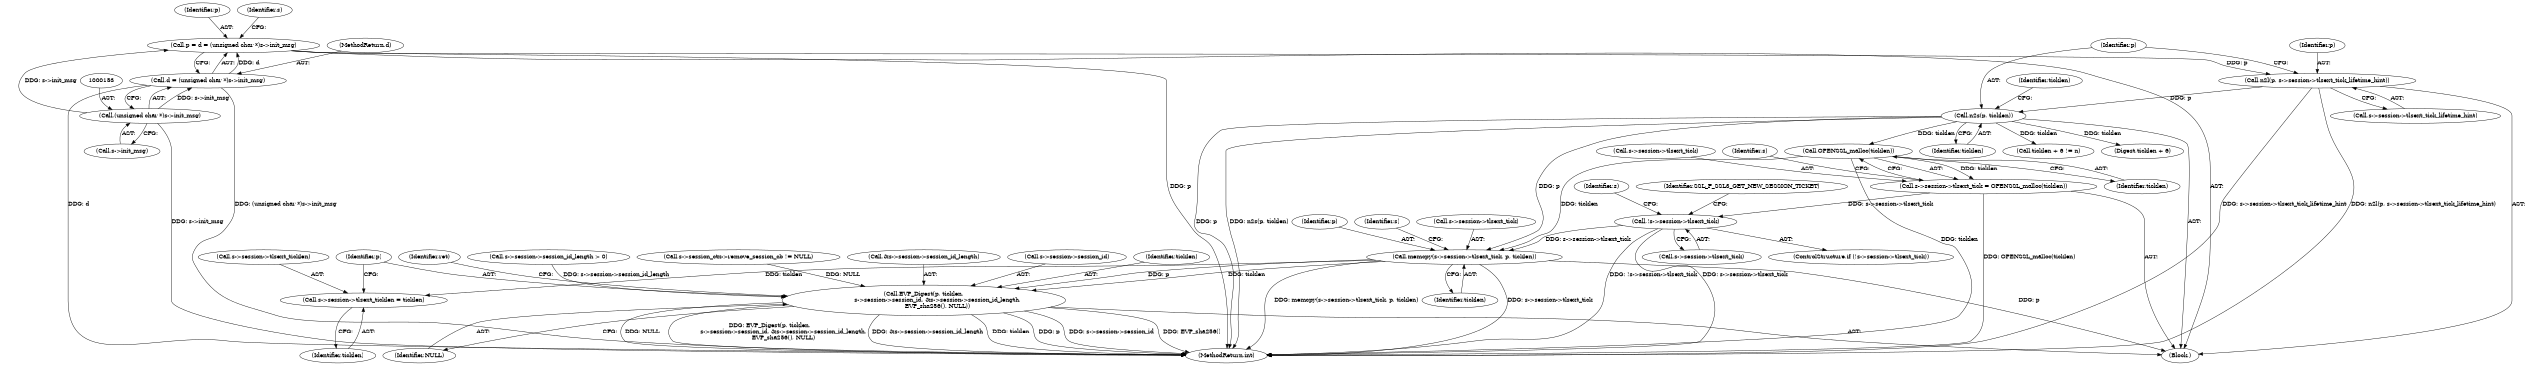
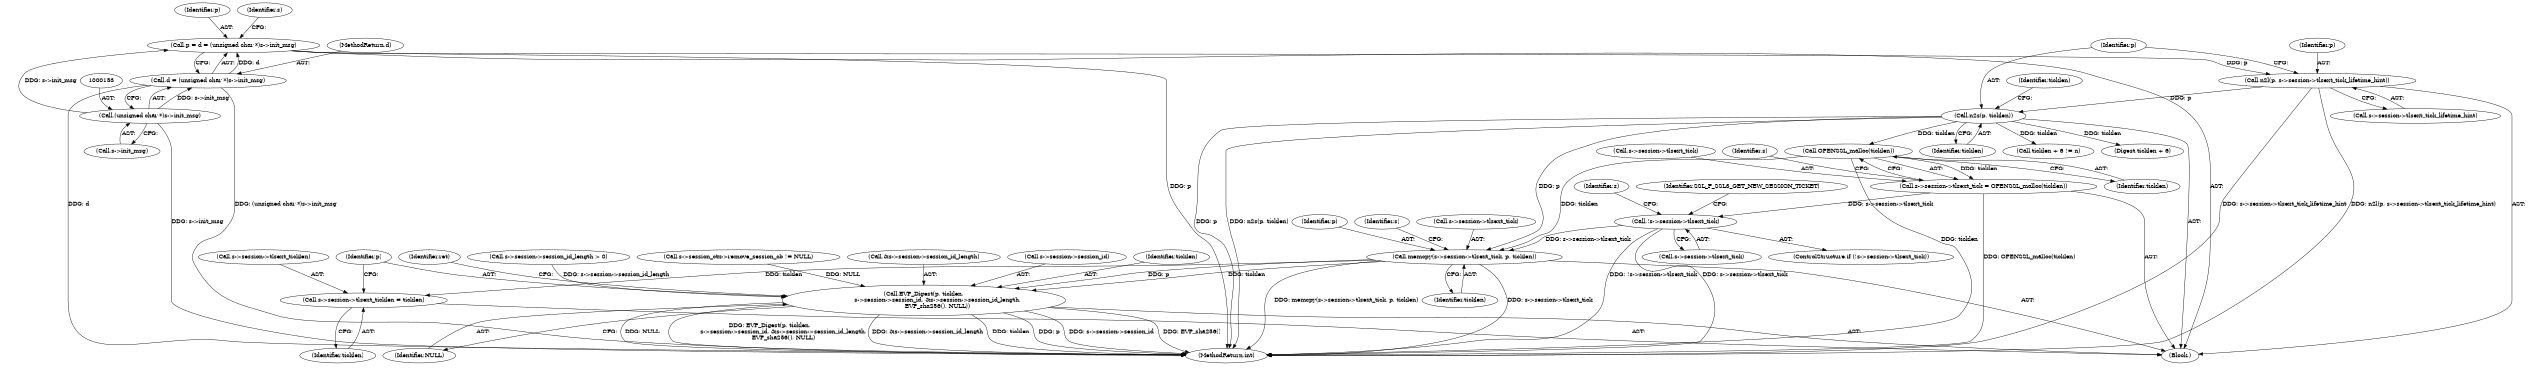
  digraph {
    n1 [label="(Call,OPENSSL_malloc(ticklen))"]
    n2 [label="(Call,s->session->tlsext_tick = OPENSSL_malloc(ticklen))"]
    n3 [label="(Call,memcpy(s->session->tlsext_tick, p, ticklen))"]
    n4 [label="(Identifier,ticklen)"]
    n5 [label="(MethodReturn,int)"]
    n6 [label="(Block,)"]
    n7 [label="(Call,!s->session->tlsext_tick)"]
    n8 [label="(Call,s->session->tlsext_ticklen = ticklen)"]
    n9 [label="(Call,EVP_Digest(p, ticklen,\n               s->session->session_id, &s->session->session_id_length,\n               EVP_sha256(), NULL))"]
    n10 [label="(Identifier,ticklen)"]
    n11 [label="(Call,n2s(p, ticklen))"]
    n12 [label="(Identifier,ticklen)"]
    n13 [label="(Call,ticklen + 6 != n)"]
    n14 [label="(Digest,ticklen + 6)"]
    n15 [label="(Call,n2l(p, s->session->tlsext_tick_lifetime_hint))"]
    n16 [label="(Call,s->session->tlsext_tick_lifetime_hint)"]
    n17 [label="(Call,p = d = (unsigned char *)s->init_msg)"]
    n18 [label="(Call,d = (unsigned char *)s->init_msg)"]
    n19 [label="(Call,(unsigned char *)s->init_msg)"]
    n20 [label="(Call,s->init_msg)"]
    n21 [label="(Call,s->session->tlsext_tick)"]
    n22 [label="(ControlStructure,if (!s->session->tlsext_tick))"]
    n23 [label="(Identifier,ticklen)"]
    n24 [label="(Identifier,NULL)"]
    n25 [label="(Call,s->session->tlsext_ticklen)"]
    n26 [label="(Call,&s->session->session_id_length)"]
    n27 [label="(MethodReturn,d)"]
    n28 [label="(Call,s->session->tlsext_tick)"]
    n29 [label="(Identifier,ticklen)"]
    n30 [label="(Identifier,p)"]
    n31 [label="(Identifier,p)"]
    n32 [label="(Identifier,p)"]
    n33 [label="(Call,s->session->session_id)"]
    n34 [label="(Identifier,ticklen)"]
    n35 [label="(Identifier,p)"]
    n36 [label="(Identifier,s)"]
    n37 [label="(Identifier,ret)"]
    n38 [label="(Identifier,s)"]
    n39 [label="(Call,s->session->session_id_length > 0)"]
    n40 [label="(Identifier,s)"]
    n41 [label="(Identifier,s)"]
    n42 [label="(Identifier,p)"]
    n43 [label="(Call,s->session->tlsext_tick)"]
    n44 [label="(Identifier,SSL_F_SSL3_GET_NEW_SESSION_TICKET)"]
    n45 [label="(Call,s->session_ctx->remove_session_cb != NULL)"]
    1000153
    n1 -> n2 [label="AST: "]
    n1 -> n2 [label="DDG: ticklen"]
    n1 -> n3 [label="DDG: ticklen"]
    n1 -> n4 [label="CFG: "]
    n1 -> n5 [label="DDG: ticklen"]
    n2 -> n1 [label="CFG: "]
    n2 -> n5 [label="DDG: OPENSSL_malloc(ticklen)"]
    n2 -> n6 [label="AST: "]
    n2 -> n7 [label="DDG: s->session->tlsext_tick"]
    n3 -> n5 [label="DDG: memcpy(s->session->tlsext_tick, p, ticklen)"]
    n3 -> n5 [label="DDG: s->session->tlsext_tick"]
-   n3 -> n6 [label="DDG: p"]
+   n3 -> n6 [label="AST: "]
    n3 -> n8 [label="DDG: ticklen"]
    n3 -> n9 [label="DDG: p"]
    n3 -> n9 [label="DDG: ticklen"]
    n3 -> n10 [label="CFG: "]
    n4 -> n1 [label="AST: "]
    n7 -> n3 [label="DDG: s->session->tlsext_tick"]
    n7 -> n5 [label="DDG: !s->session->tlsext_tick"]
    n7 -> n5 [label="DDG: s->session->tlsext_tick"]
    n7 -> n21 [label="CFG: "]
    n7 -> n22 [label="AST: "]
+   n8 -> n6 [label="AST: "]
    n8 -> n23 [label="CFG: "]
    n9 -> n5 [label="DDG: &s->session->session_id_length"]
    n9 -> n5 [label="DDG: ticklen"]
    n9 -> n5 [label="DDG: p"]
    n9 -> n5 [label="DDG: s->session->session_id"]
    n9 -> n5 [label="DDG: EVP_sha256()"]
    n9 -> n5 [label="DDG: NULL"]
    n9 -> n5 [label="DDG: EVP_Digest(p, ticklen,\n               s->session->session_id, &s->session->session_id_length,\n               EVP_sha256(), NULL)"]
    n9 -> n6 [label="AST: "]
    n9 -> n24 [label="CFG: "]
    n10 -> n3 [label="AST: "]
    n11 -> n1 [label="DDG: ticklen"]
    n11 -> n3 [label="DDG: p"]
    n11 -> n5 [label="DDG: p"]
    n11 -> n5 [label="DDG: n2s(p, ticklen)"]
    n11 -> n6 [label="AST: "]
    n11 -> n12 [label="CFG: "]
    n11 -> n13 [label="DDG: ticklen"]
    n11 -> n14 [label="DDG: ticklen"]
    n12 -> n11 [label="AST: "]
    n15 -> n5 [label="DDG: n2l(p, s->session->tlsext_tick_lifetime_hint)"]
    n15 -> n5 [label="DDG: s->session->tlsext_tick_lifetime_hint"]
    n15 -> n6 [label="AST: "]
    n15 -> n11 [label="DDG: p"]
    n15 -> n16 [label="CFG: "]
    n16 -> n15 [label="AST: "]
    n17 -> n5 [label="DDG: p"]
    n17 -> n6 [label="AST: "]
    n17 -> n15 [label="DDG: p"]
    n17 -> n18 [label="CFG: "]
    n18 -> n5 [label="DDG: (unsigned char *)s->init_msg"]
    n18 -> n5 [label="DDG: d"]
    n18 -> n17 [label="AST: "]
    n18 -> n17 [label="DDG: d"]
    n18 -> n19 [label="CFG: "]
    n19 -> n5 [label="DDG: s->init_msg"]
    n19 -> n17 [label="DDG: s->init_msg"]
    n19 -> n18 [label="AST: "]
    n19 -> n18 [label="DDG: s->init_msg"]
    n19 -> n20 [label="CFG: "]
    n20 -> n19 [label="AST: "]
    n21 -> n7 [label="AST: "]
    n23 -> n8 [label="AST: "]
    n24 -> n9 [label="AST: "]
    n25 -> n8 [label="AST: "]
    n26 -> n9 [label="AST: "]
    n27 -> n18 [label="AST: "]
    n28 -> n3 [label="AST: "]
    n29 -> n11 [label="CFG: "]
    n30 -> n15 [label="AST: "]
    n31 -> n3 [label="AST: "]
    n32 -> n11 [label="AST: "]
    n32 -> n15 [label="CFG: "]
    n33 -> n9 [label="AST: "]
    n34 -> n9 [label="AST: "]
    n35 -> n17 [label="AST: "]
    n36 -> n7 [label="CFG: "]
    n37 -> n9 [label="CFG: "]
    n38 -> n3 [label="CFG: "]
    n39 -> n9 [label="DDG: s->session->session_id_length"]
    n40 -> n2 [label="CFG: "]
    n41 -> n17 [label="CFG: "]
    n42 -> n8 [label="CFG: "]
    n42 -> n9 [label="AST: "]
    n43 -> n2 [label="AST: "]
    n44 -> n7 [label="CFG: "]
    n45 -> n9 [label="DDG: NULL"]
    1000153 -> n19 [label="AST: "]
  }
